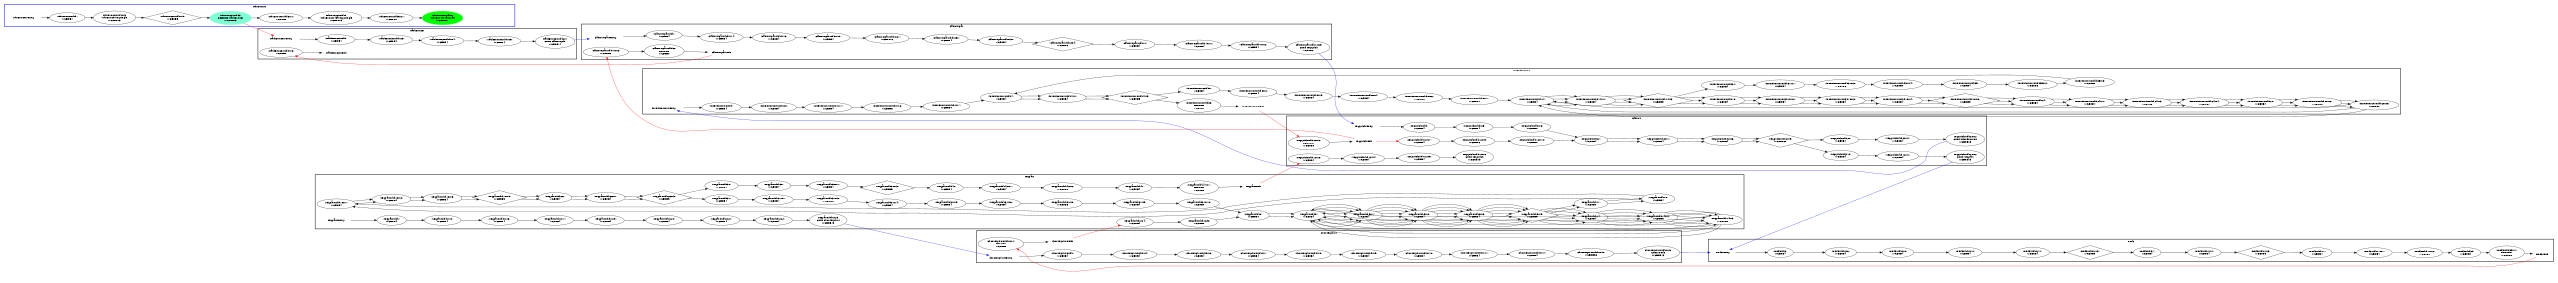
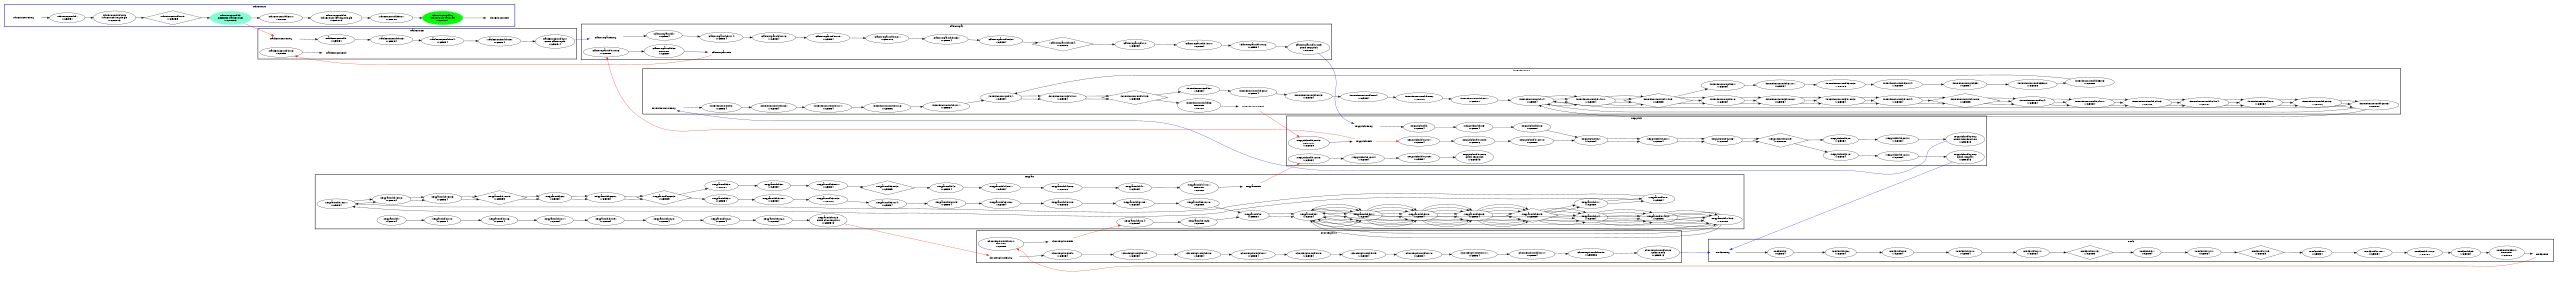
  digraph {
    fontsize=10
    rankdir=LR
    node [fontsize=10]
    n1 [label="\"_thrFunc0___bb3__1\"\nWCET=0" width=0.01]
    n2 [label="_thrFunc0___bb5\n(_thrFunc0_)leaving_single\nWCET=13" width=0.01]
    n3 [color=white height=0.01 label=_thrFunc0__entry width=0.01]
    n4 [color=green label="_thrFunc0___bb6\n(_thrFunc0_)taskwait\nWCET=11" style=filled width=0.01]
    n5 [label="\"_thrFunc0___bb5__1\"\nWCET=0" width=0.01]
    n6 [label="\"_thrFunc0___bb\"\nWCET=4" width=0.01]
    n7 [label="_thrFunc0___bb__3\n(_thrFunc0_)mysingle\nWCET=13" width=0.01]
    n8 [label="\"_thrFunc0___bb__5\"\nWCET=5" shape=diamond width=0.01]
    n9 [color=aquamarine label="_thrFunc0___bb3\nCREATE _taskFunc8_\nWCET=13" style=filled width=0.01]
+   n10 [color=white label=_thrFunc0__exit width=0.01]
    n11 [label="_taskFunc8___bb__7\nCALL cilksort_par\nWCET=14" width=0.01]
    n12 [color=white label=_taskFunc8__exit width=0.01]
    n13 [label="\"_taskFunc8___bb__5\"\nWCET=4" width=0.01]
    n14 [label="\"_taskFunc8___bb__3\"\nWCET=4" width=0.01]
    n15 [color=white height=0.01 label=_taskFunc8__entry width=0.01]
    n16 [label="\"_taskFunc8___bb__4\"\nWCET=4" width=0.01]
    n17 [label="\"_taskFunc8___bb\"\nWCET=4" width=0.01]
    n18 [label="\"_taskFunc8___bb__8\"\nWCET=0" width=0.01]
    n19 [label="\"cilksort_par__bb__30\"\nWCET=4" width=0.01]
    n20 [label="\"cilksort_par__bb__19\"\nWCET=4" width=0.01]
    n21 [label="\"cilksort_par__bb10\"\nWCET=4" width=0.01]
    n22 [label="\"cilksort_par__bb__16\"\nWCET=4" width=0.01]
    n23 [label="\"cilksort_par__bb10__1\"\nWCET=4" width=0.01]
    n24 [label="\"cilksort_par__bb10__2\"\nWCET=4" width=0.01]
    n25 [label="\"cilksort_par__bb10__6\"\nWCET=0" width=0.01]
    n26 [label="\"cilksort_par__bb52\"\nRETURN\nWCET=0" width=0.01]
    n27 [label="cilksort_par__bb10__5\nCALL seqquick\nWCET=21" width=0.01]
    n28 [color=white label=cilksort_par_exit width=0.01]
    n29 [label="\"cilksort_par__bb__14\"\nWCET=4" width=0.01]
    n30 [label="\"cilksort_par__bb__21\"\nWCET=16" width=0.01]
    n31 [label="\"cilksort_par__bb__34\"\nWCET=6" shape=diamond width=0.01]
    n32 [color=white height=0.01 label=cilksort_par_entry width=0.01]
    n33 [label="\"cilksort_par__bb\"\nWCET=4" width=0.01]
    n34 [label="\"cilksort_par__bb__31\"\nWCET=4" width=0.01]
    n35 [label="\"seqquick__bb2__6\"\nWCET=4" width=0.01]
    n36 [label="\"seqquick__bb12__1\"\nWCET=4" width=0.01]
    n37 [label="seqquick__bb12__6\nCALL seqquick\nWCET=13" width=0.01]
    n38 [label="\"seqquick__bb\"\nWCET=4" width=0.01]
    n39 [label="\"seqquick__bb__8\"\nWCET=0" width=0.01]
    n40 [label="\"seqquick__bb2__1\"\nWCET=4" width=0.01]
    n41 [label="\"seqquick__bb20\"\nWCET=4" width=0.01]
    n42 [label="\"seqquick__bb12__4\"\nWCET=4" width=0.01]
    n43 [color=white height=0.01 label=seqquick_entry width=0.01]
    n44 [label="\"seqquick__bb12__3\"\nWCET=4" width=0.01]
    n45 [label="\"seqquick__bb12__5\"\nWCET=4" width=0.01]
    n46 [label="seqquick__bb20__2\nCALL insertion_sort\nWCET=13" width=0.01]
    n47 [label="\"seqquick__bb20__3\"\nRETURN\nWCET=0" width=0.01]
    n48 [label="\"seqquick__bb12__7\"\nWCET=4" width=0.01]
    n49 [label="\"seqquick__bb2__9\"\nWCET=20" shape=diamond width=0.01]
    n50 [label="\"seqquick__bb20__1\"\nWCET=4" width=0.01]
    n51 [label="\"seqquick__bb12__10\"\nWCET=0" width=0.01]
    n52 [label="\"seqquick__bb2\"\nWCET=4" width=0.01]
    n53 [label="\"seqquick__bb12__9\"\nWCET=6" width=0.01]
    n54 [color=white label=seqquick_exit width=0.01]
    n55 [label="\"seqquick__bb__5\"\nWCET=4" width=0.01]
    n56 [label="seqquick__bb12__2\nCALL seqpart\nWCET=13" width=0.01]
    n57 [label="\"seqquick__bb12\"\nWCET=4" width=0.01]
    n58 [label="\"seqpart__bb18__1\"\nWCET=4" width=0.01]
    n59 [label="\"seqpart__bb18\"\nWCET=4" width=0.01]
    n60 [label="\"seqpart__bb__19\"\nWCET=4" width=0.01]
    n61 [label="\"seqpart__bb31__5\"\nWCET=4" width=0.01]
    n62 [label="\"seqpart__bb__24\"\nWCET=4" width=0.01]
    n63 [label="\"seqpart__bb9\"\nWCET=4" width=0.01]
    n64 [label="\"seqpart__bb31__10\"\nWCET=0" width=0.01]
    n65 [label="\"seqpart__bb30\"\nWCET=0" width=0.01]
    n66 [label="\"seqpart__bb18__2\"\nWCET=4" width=0.01]
    n67 [label="\"seqpart__bb31__1\"\nWCET=4" width=0.01]
    n68 [label="\"seqpart__bb14__3\"\nWCET=0" width=0.01]
    n69 [label="\"seqpart__bb31__4\"\nWCET=4" width=0.01]
    n70 [label="\"seqpart__bb47__1\"\nRETURN\nWCET=0" width=0.01]
    n71 [label="\"seqpart__bb__22\"\nWCET=4" width=0.01]
    n72 [label="\"seqpart__bb17\"\nWCET=0" width=0.01]
    n73 [label="\"seqpart__bb42__2\"\nWCET=0" width=0.01]
    n74 [label="\"seqpart__bb42\"\nWCET=4" width=0.01]
    n75 [label="\"seqpart__bb__10\"\nWCET=4" width=0.01]
    n76 [label="\"seqpart__bb31__6\"\nWCET=4" width=0.01]
    n77 [label="\"seqpart__bb9__3\"\nWCET=4" width=0.01]
    n78 [label="\"seqpart__bb__16\"\nWCET=4" width=0.01]
    n79 [label="\"seqpart__bb8\"\nWCET=0" width=0.01]
    n80 [label="\"seqpart__bb31\"\nWCET=4" width=0.01]
    n81 [label="\"seqpart__bb38__1\"\nWCET=4" width=0.01]
    n82 [label="\"seqpart__bb26__3\"\nWCET=5" shape=diamond width=0.01]
    n83 [label="\"seqpart__bb38__3\"\nWCET=5" shape=diamond width=0.01]
    n84 [label="\"seqpart__bb26\"\nWCET=4" width=0.01]
    n85 [label="\"seqpart__bb18__5\"\nWCET=5" shape=diamond width=0.01]
    n86 [label="\"seqpart__bb18__3\"\nWCET=4" width=0.01]
    n87 [label="\"seqpart__bb9__1\"\nWCET=4" width=0.01]
    n88 [label="\"seqpart__bb__21\"\nWCET=4" width=0.01]
    n89 [label="seqpart__bb__23\nCALL choose_pivot\nWCET=13" width=0.01]
    n90 [label="\"seqpart__bb47\"\nWCET=4" width=0.01]
    n91 [label="\"seqpart__bb14__2\"\nWCET=6" width=0.01]
    n92 [label="\"seqpart__bb31__3\"\nWCET=6" width=0.01]
    n93 [color=white label=seqpart_exit width=0.01]
-   n94 [color=white height=0.01 label=seqpart_entry width=0.01]
    n95 [label="\"seqpart__bb__25\"\nWCET=0" width=0.01]
    n96 [label="\"seqpart__bb42__1\"\nWCET=4" width=0.01]
    n97 [label="\"seqpart__bb__20\"\nWCET=4" width=0.01]
    n98 [label="\"seqpart__bb9__2\"\nWCET=4" width=0.01]
    n99 [label="\"seqpart__bb9__5\"\nWCET=5" shape=diamond width=0.01]
    n100 [label="\"seqpart__bb38\"\nWCET=4" width=0.01]
    n101 [label="\"seqpart__bb26__1\"\nWCET=4" width=0.01]
    n102 [label="\"seqpart__bb__17\"\nWCET=4" width=0.01]
    n103 [label="\"seqpart__bb31__8\"\nWCET=6" width=0.01]
    n104 [label="\"seqpart__bb\"\nWCET=4" width=0.01]
    n105 [label="\"seqpart__bb14\"\nWCET=4" width=0.01]
    n106 [label="\"seqpart__bb31__9\"\nWCET=4" width=0.01]
    n107 [color=white height=0.01 label=choose_pivot_entry width=0.01]
    n108 [label="\"choose_pivot__bb__4\"\nWCET=4" width=0.01]
    n109 [label="\"choose_pivot__bb__8\"\nWCET=4" width=0.01]
    n110 [label="\"choose_pivot__bb__7\"\nWCET=4" width=0.01]
    n111 [label="\"choose_pivot__bb__11\"\nWCET=4" width=0.01]
    n112 [label="\"choose_pivot__bb__10\"\nWCET=4" width=0.01]
    n113 [label="\"choose_pivot__bb\"\nWCET=4" width=0.01]
    n114 [label="\"choose_pivot__bb__21\"\nRETURN\nWCET=0" width=0.01]
    n115 [label="choose_pivot__bb__20\nCALL med3\nWCET=13" width=0.01]
    n116 [label="\"choose_pivot__bb__9\"\nWCET=4" width=0.01]
    n117 [label="\"choose_pivot__bb__17\"\nWCET=4" width=0.01]
    n118 [label="\"choose_pivot__bb__6\"\nWCET=4" width=0.01]
    n119 [label="\"choose_pivot__bb__19\"\nWCET=36" width=0.01]
    n120 [color=white label=choose_pivot_exit width=0.01]
    n121 [label="\"med3__bb35__1\"\nRETURN\nWCET=0" width=0.01]
    n122 [label="\"med3__bb11\"\nWCET=4" width=0.01]
    n123 [label="\"med3__bb__10\"\nWCET=4" width=0.01]
    n124 [label="\"med3__bb\"\nWCET=4" width=0.01]
    n125 [label="\"med3__bb11__1\"\nWCET=4" width=0.01]
    n126 [color=white height=0.01 label=med3_entry width=0.01]
    n127 [label="\"med3__bb__6\"\nWCET=4" width=0.01]
    n128 [label="\"med3__bb7__1\"\nWCET=4" width=0.01]
    n129 [color=white label=med3_exit width=0.01]
    n130 [label="\"med3__bb__8\"\nWCET=4" width=0.01]
    n131 [label="\"med3__bb7\"\nWCET=4" width=0.01]
    n132 [label="\"med3__bb7__3\"\nWCET=5" shape=diamond width=0.01]
    n133 [label="\"med3__bb__11\"\nWCET=4" width=0.01]
    n134 [label="\"med3__bb11__2\"\nWCET=0" width=0.01]
    n135 [label="\"med3__bb__13\"\nWCET=5" shape=diamond width=0.01]
    n136 [label="\"med3__bb35\"\nWCET=4" width=0.01]
    n137 [label="\"insertion_sort__bb4\"\nWCET=4" width=0.01]
    n138 [color=white label=insertion_sort_exit width=0.01]
    n139 [label="\"insertion_sort__bb__17\"\nWCET=0" width=0.01]
    n140 [label="\"insertion_sort__bb14\"\nWCET=4" width=0.01]
    n141 [label="\"insertion_sort__bb\"\nWCET=4" width=0.01]
    n142 [label="\"insertion_sort__bb14__3\"\nWCET=5" shape=diamond width=0.01]
    n143 [label="\"insertion_sort__bb31__1\"\nWCET=4" width=0.01]
    n144 [label="\"insertion_sort__bb8__4\"\nWCET=4" width=0.01]
    n145 [label="\"insertion_sort__bb31__3\"\nWCET=6" width=0.01]
    n146 [color=white height=0.01 label=insertion_sort_entry width=0.01]
    n147 [label="\"insertion_sort__bb28__3\"\nWCET=0" width=0.01]
    n148 [label="\"insertion_sort__bb8__6\"\nWCET=6" width=0.01]
    n149 [label="\"insertion_sort__bb8__2\"\nWCET=4" width=0.01]
    n150 [label="\"insertion_sort__bb24__1\"\nWCET=4" width=0.01]
    n151 [label="\"insertion_sort__bb24__3\"\nWCET=6" width=0.01]
    n152 [label="\"insertion_sort__bb4__1\"\nWCET=4" width=0.01]
    n153 [label="\"insertion_sort__bb18\"\nWCET=4" width=0.01]
    n154 [label="\"insertion_sort__bb18__3\"\nWCET=4" width=0.01]
    n155 [label="\"insertion_sort__bb28\"\nWCET=4" width=0.01]
    n156 [label="\"insertion_sort__bb35\"\nWCET=4" width=0.01]
    n157 [label="\"insertion_sort__bb8\"\nWCET=4" width=0.01]
    n158 [label="\"insertion_sort__bb__8\"\nWCET=4" width=0.01]
    n159 [label="\"insertion_sort__bb31\"\nWCET=4" width=0.01]
    n160 [label="\"insertion_sort__bb31__4\"\nWCET=0" width=0.01]
    n161 [label="\"insertion_sort__bb24__4\"\nWCET=0" width=0.01]
    n162 [label="\"insertion_sort__bb38\"\nRETURN\nWCET=0" width=0.01]
    n163 [label="\"insertion_sort__bb8__7\"\nWCET=0" width=0.01]
    n164 [label="\"insertion_sort__bb28__2\"\nWCET=6" width=0.01]
    n165 [label="\"insertion_sort__bb24\"\nWCET=4" width=0.01]
    n166 [label="\"insertion_sort__bb18__2\"\nWCET=4" width=0.01]
    n167 [label="\"insertion_sort__bb4__3\"\nWCET=5" shape=diamond width=0.01]
    n168 [label="\"insertion_sort__bb35__2\"\nWCET=6" width=0.01]
    n169 [label="\"insertion_sort__bb35__3\"\nWCET=0" width=0.01]
    n170 [label="\"insertion_sort__bb14__1\"\nWCET=4" width=0.01]
    n171 [label="\"insertion_sort__bb__16\"\nWCET=6" width=0.01]
    n172 [label="\"insertion_sort__bb18__6\"\nWCET=5" shape=diamond width=0.01]
    n173 [label="\"insertion_sort__bb18__4\"\nWCET=4" width=0.01]
    n174 [label="\"insertion_sort__bb__14\"\nWCET=4" width=0.01]
    n175 [label="\"insertion_sort__bb8__3\"\nWCET=4" width=0.01]
    subgraph cluster_1 {
      color=blue
      label=_thrFunc0_
      style=bold
      n1
      n2
      n3
      n4
      n5
      n6
      n7
      n8
      n9
+     n10
    }
    subgraph cluster_2 {
      label=_taskFunc8_
      style=bold
      n11
      n12
      n13
      n14
      n15
      n16
      n17
      n18
    }
    subgraph cluster_3 {
      label=cilksort_par
      style=bold
      n19
      n20
      n21
      n22
      n23
      n24
      n25
      n26
      n27
      n28
      n29
      n30
      n31
      n32
      n33
      n34
    }
    subgraph cluster_4 {
      label=_taskFunc2_
      style=bold
    }
    subgraph cluster_5 {
      label=_taskFunc6_
      style=bold
    }
    subgraph cluster_6 {
      label=cilkmerge_par
      style=bold
    }
    subgraph cluster_7 {
      label=seqmerge
      style=bold
    }
    subgraph cluster_8 {
      label=binsplit
      style=bold
    }
    subgraph cluster_9 {
      label=_taskFunc0_
      style=bold
    }
    subgraph cluster_10 {
      label=_taskFunc1_
      style=bold
    }
    subgraph cluster_11 {
      label=_taskFunc5_
      style=bold
    }
    subgraph cluster_12 {
      label=_taskFunc4_
      style=bold
    }
    subgraph cluster_13 {
      label=_taskFunc3_
      style=bold
    }
    subgraph cluster_14 {
      label=_taskFunc7_
      style=bold
    }
    subgraph cluster_15 {
-     label=cilksort
+     label=seqquick
      style=bold
      n35
      n36
      n37
      n38
      n39
      n40
      n41
      n42
      n43
      n44
      n45
      n46
      n47
      n48
      n49
      n50
      n51
      n52
      n53
      n54
      n55
      n56
      n57
    }
    subgraph cluster_16 {
      label=seqpart
      style=bold
      n58
      n59
      n60
      n61
      n62
      n63
      n64
      n65
      n66
      n67
      n68
      n69
      n70
      n71
      n72
      n73
      n74
      n75
      n76
      n77
      n78
      n79
      n80
      n81
      n82
      n83
      n84
      n85
      n86
      n87
      n88
      n89
      n90
      n91
      n92
      n93
-     n94
      n95
      n96
      n97
      n98
      n99
      n100
      n101
      n102
      n103
      n104
      n105
      n106
    }
    subgraph cluster_17 {
      label=choose_pivot
      style=bold
      n107
      n108
      n109
      n110
      n111
      n112
      n113
      n114
      n115
      n116
      n117
      n118
      n119
      n120
    }
    subgraph cluster_18 {
      label=med3
      style=bold
      n121
      n122
      n123
      n124
      n125
      n126
      n127
      n128
      n129
      n130
      n131
      n132
      n133
      n134
      n135
      n136
    }
    subgraph cluster_19 {
      label=insertion_sort
      style=bold
      n137
      n138
      n139
      n140
      n141
      n142
      n143
      n144
      n145
      n146
      n147
      n148
      n149
      n150
      n151
      n152
      n153
      n154
      n155
      n156
      n157
      n158
      n159
      n160
      n161
      n162
      n163
      n164
      n165
      n166
      n167
      n168
      n169
      n170
      n171
      n172
      n173
      n174
      n175
    }
    n1 -> n2
    n2 -> n5
    n3 -> n6
+   n4 -> n10
    n5 -> n4
    n6 -> n7
    n7 -> n8
    n8 -> n9
    n9 -> n1
    n9 -> n15 [color=red]
    n11 -> n32 [color=blue]
    n13 -> n11
    n14 -> n16
    n15 -> n17
    n16 -> n13
    n17 -> n14
    n18 -> n12
    n19 -> n34
    n20 -> n30
    n21 -> n23
    n22 -> n20
    n23 -> n24
    n24 -> n27
    n25 -> n26
    n26 -> n28
    n27 -> n43 [color=blue]
    n28 -> n18 [color=red]
    n29 -> n22
    n30 -> n19
    n31 -> n21
    n32 -> n33
    n33 -> n29
    n34 -> n31
    n35 -> n49
    n35 -> n49
    n36 -> n56
    n38 -> n55
    n39 -> n52
    n40 -> n35
    n40 -> n35
    n41 -> n50
    n42 -> n45
    n43 -> n38
    n44 -> n42
    n45 -> n37
    n46 -> n146 [color=blue]
    n47 -> n54
    n48 -> n53
    n49 -> n41
    n49 -> n57
    n50 -> n46
    n51 -> n52
    n52 -> n40
    n52 -> n40
    n53 -> n51
    n54 -> n25 [color=red]
    n54 -> n48 [color=red]
    n55 -> n39
    n56 -> n126 [color=blue]
    n57 -> n36
    n58 -> n66
    n58 -> n66
    n59 -> n58
    n59 -> n58
    n60 -> n97
    n61 -> n76
    n62 -> n95
    n63 -> n87
    n63 -> n87
    n63 -> n87
    n63 -> n87
    n63 -> n87
    n63 -> n87
    n63 -> n87
    n63 -> n87
    n64 -> n79
    n65 -> n100
    n66 -> n86
    n66 -> n86
    n67 -> n92
    n68 -> n63
    n68 -> n63
    n68 -> n63
    n68 -> n63
    n68 -> n63
    n68 -> n63
    n69 -> n61
    n70 -> n93
    n71 -> n89
    n72 -> n59
    n72 -> n59
    n73 -> n90
    n74 -> n96
    n75 -> n78
    n76 -> n103
    n77 -> n99
    n77 -> n99
    n77 -> n99
    n77 -> n99
    n77 -> n99
    n77 -> n99
    n77 -> n99
    n77 -> n99
    n78 -> n102
    n79 -> n63
    n79 -> n63
    n80 -> n67
    n81 -> n83
    n82 -> n65
    n82 -> n80
    n83 -> n74
    n84 -> n101
    n84 -> n101
    n85 -> n84
    n85 -> n84
    n86 -> n85
    n86 -> n85
    n87 -> n98
    n87 -> n98
    n87 -> n98
    n87 -> n98
    n87 -> n98
    n87 -> n98
    n87 -> n98
    n87 -> n98
    n88 -> n71
-   n89 -> n107 [color=blue]
+   n89 -> n107 [color=red]
    n90 -> n70
    n91 -> n68
    n91 -> n68
    n91 -> n68
    n91 -> n68
    n91 -> n68
    n91 -> n68
    n92 -> n69
    n93 -> n44 [color=red]
-   n94 -> n104
    n95 -> n79
    n96 -> n73
    n97 -> n88
    n98 -> n77
    n98 -> n77
    n98 -> n77
    n98 -> n77
    n98 -> n77
    n98 -> n77
    n98 -> n77
    n98 -> n77
    n99 -> n72
    n99 -> n72
    n99 -> n105
    n99 -> n105
    n99 -> n105
    n99 -> n105
    n99 -> n105
    n99 -> n105
    n100 -> n81
    n101 -> n82
    n101 -> n82
    n102 -> n60
    n103 -> n106
    n104 -> n75
    n105 -> n91
    n105 -> n91
    n105 -> n91
    n105 -> n91
    n105 -> n91
    n105 -> n91
    n106 -> n64
    n107 -> n113
    n108 -> n118
    n109 -> n116
    n110 -> n109
    n111 -> n117
    n112 -> n111
    n113 -> n108
    n114 -> n120
    n115 -> n126 [color=blue]
    n116 -> n112
    n117 -> n119
    n118 -> n110
    n119 -> n115
    n120 -> n62 [color=red]
    n121 -> n129
    n122 -> n125
    n123 -> n133
    n124 -> n127
    n125 -> n134
    n126 -> n124
    n127 -> n130
    n128 -> n132
    n129 -> n114 [color=red]
    n130 -> n123
    n131 -> n128
    n132 -> n122
    n133 -> n135
    n134 -> n136
    n135 -> n131
    n136 -> n121
    n137 -> n152
    n137 -> n152
    n138 -> n47 [color=red]
    n139 -> n137
    n140 -> n170
    n140 -> n170
    n140 -> n170
    n140 -> n170
    n141 -> n158
    n142 -> n153
    n142 -> n153
    n142 -> n153
    n142 -> n159
    n143 -> n145
    n144 -> n148
    n145 -> n160
    n146 -> n141
    n147 -> n140
    n147 -> n140
    n147 -> n140
    n148 -> n163
    n149 -> n175
    n150 -> n151
    n150 -> n151
    n150 -> n151
    n151 -> n161
    n151 -> n161
    n151 -> n161
    n152 -> n167
    n152 -> n167
    n153 -> n166
    n153 -> n166
    n153 -> n166
    n154 -> n173
    n154 -> n173
    n154 -> n173
    n155 -> n164
    n155 -> n164
    n155 -> n164
    n156 -> n168
    n157 -> n149
    n158 -> n174
    n159 -> n143
    n160 -> n156
    n161 -> n155
    n161 -> n155
    n161 -> n155
    n162 -> n138
    n163 -> n140
    n164 -> n147
    n164 -> n147
    n164 -> n147
    n165 -> n150
    n165 -> n150
    n165 -> n150
    n166 -> n154
    n166 -> n154
    n166 -> n154
    n167 -> n157
    n167 -> n162
    n168 -> n169
    n169 -> n137
    n170 -> n142
    n170 -> n142
    n170 -> n142
    n170 -> n142
    n171 -> n139
    n172 -> n165
    n172 -> n165
    n172 -> n165
    n173 -> n172
    n173 -> n172
    n173 -> n172
    n174 -> n171
    n175 -> n144
  }
